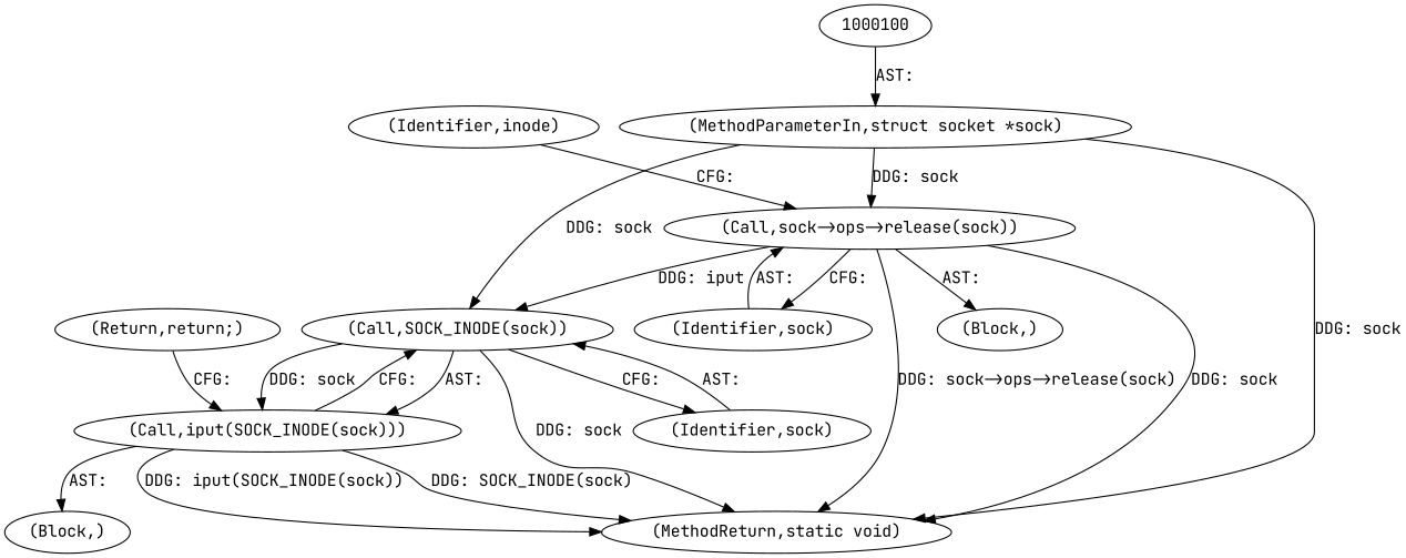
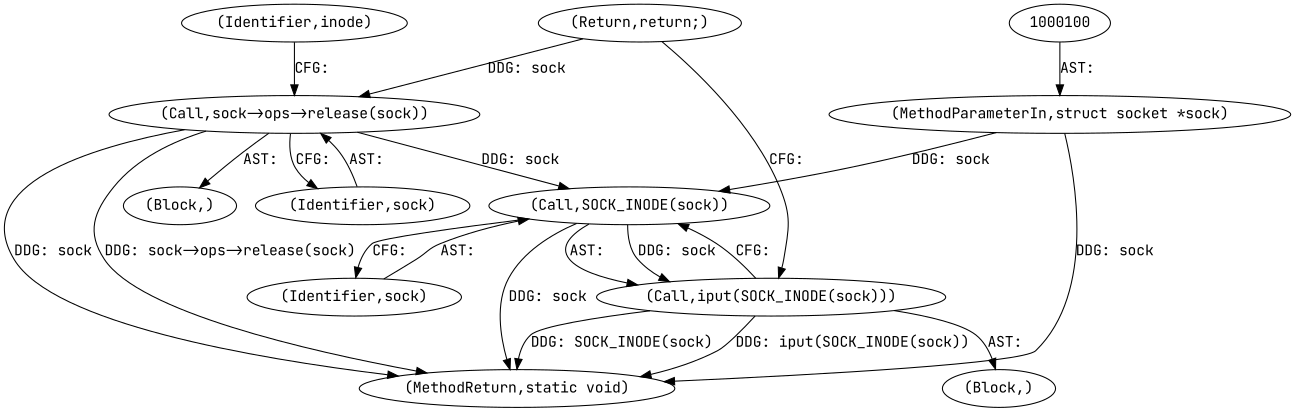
  digraph {
    fontname="JetBrains Mono"
    node [fontname="JetBrains Mono"]
    edge [fontname="JetBrains Mono"]
    n1 [label="(Call,sock->ops->release(sock))"]
    n2 [label="(Call,SOCK_INODE(sock))"]
    n3 [label="(MethodReturn,static void)"]
    n4 [label="(Identifier,sock)"]
    n5 [label="(Block,)"]
    n6 [label="(Call,iput(SOCK_INODE(sock)))"]
    n7 [label="(Identifier,sock)"]
    n8 [label="(MethodParameterIn,struct socket *sock)"]
    1000100
    n10 [label="(Block,)"]
    n11 [label="(Identifier,inode)"]
    n12 [label="(Return,return;)"]
-   n1 -> n2 [label="DDG: iput"]
+   n1 -> n2 [label="DDG: sock"]
    n1 -> n3 [label="DDG: sock->ops->release(sock)"]
    n1 -> n3 [label="DDG: sock"]
    n1 -> n4 [label="CFG: "]
    n1 -> n5 [label="AST: "]
    n2 -> n3 [label="DDG: sock"]
    n2 -> n6 [label="AST: "]
    n2 -> n6 [label="DDG: sock"]
    n2 -> n7 [label="CFG: "]
    n4 -> n1 [label="AST: "]
    n6 -> n2 [label="CFG: "]
    n6 -> n3 [label="DDG: iput(SOCK_INODE(sock))"]
    n6 -> n3 [label="DDG: SOCK_INODE(sock)"]
    n6 -> n10 [label="AST: "]
    n7 -> n2 [label="AST: "]
-   n8 -> n1 [label="DDG: sock"]
+   n12 -> n1 [label="DDG: sock"]
    n8 -> n2 [label="DDG: sock"]
    n8 -> n3 [label="DDG: sock"]
    1000100 -> n8 [label="AST: "]
    n11 -> n1 [label="CFG: "]
    n12 -> n6 [label="CFG: "]
  }
